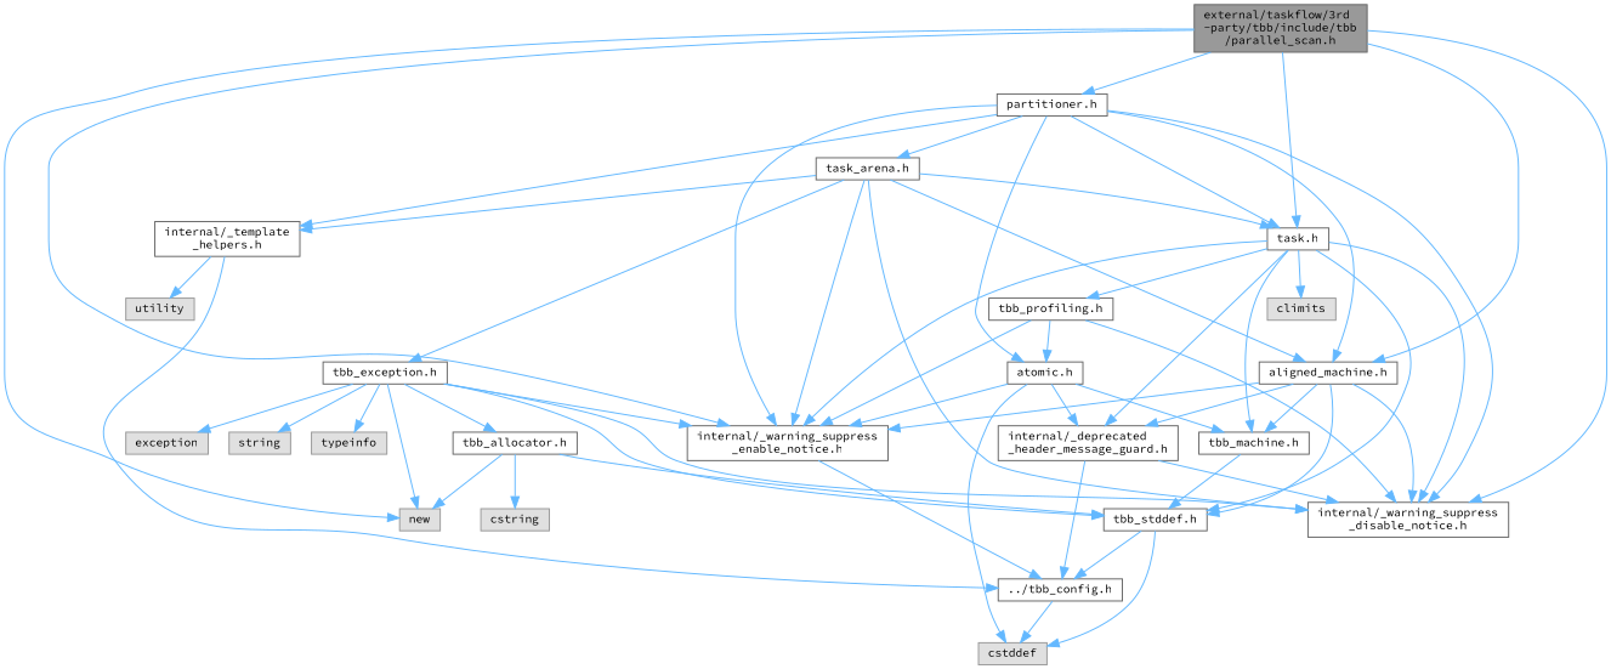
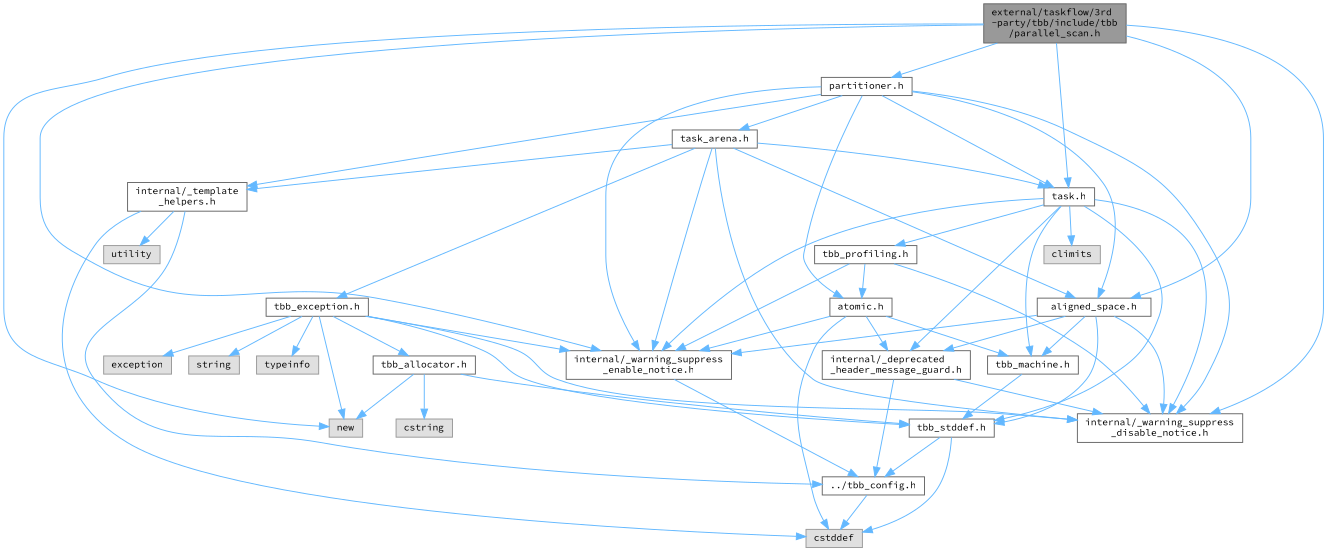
  digraph {
    fontname="Source Code Pro"
    node [color=grey40 fillcolor=white fontname="Source Code Pro" fontsize=10 shape=box style=filled]
    edge [color=steelblue1 fontname="Source Code Pro" fontsize=10 labelfontname=Helvetica labelfontsize=10 style=solid]
    n1 [color=gray40 fillcolor=grey60 fontcolor=black height=0.2 label="external/taskflow/3rd\l-party/tbb/include/tbb\l/parallel_scan.h" width=0.4]
    n2 [height=0.2 label="internal/_warning_suppress\l_enable_notice.h" width=0.4]
    n3 [height=0.2 label="task.h" width=0.4]
    n4 [height=0.2 label="internal/_warning_suppress\l_disable_notice.h" width=0.4]
-   n5 [height=0.2 label="aligned_machine.h" width=0.4]
+   n5 [height=0.2 label="aligned_space.h" width=0.4]
    n6 [color=grey60 fillcolor="#E0E0E0" height=0.2 label=new width=0.4]
    n7 [height=0.2 label="partitioner.h" width=0.4]
    n8 [height=0.2 label="../tbb_config.h" width=0.4]
    n9 [height=0.2 label="internal/_deprecated\l_header_message_guard.h" width=0.4]
    n10 [height=0.2 label="tbb_stddef.h" width=0.4]
    n11 [height=0.2 label="tbb_machine.h" width=0.4]
    n12 [height=0.2 label="tbb_profiling.h" width=0.4]
    n13 [color=grey60 fillcolor="#E0E0E0" height=0.2 label=climits width=0.4]
    n14 [height=0.2 label="atomic.h" width=0.4]
    n15 [height=0.2 label="task_arena.h" width=0.4]
    n16 [height=0.2 label="internal/_template\l_helpers.h" width=0.4]
    n17 [color=grey60 fillcolor="#E0E0E0" height=0.2 label=cstddef width=0.4]
    n18 [height=0.2 label="tbb_exception.h" width=0.4]
    n19 [color=grey60 fillcolor="#E0E0E0" height=0.2 label=utility width=0.4]
    n20 [color=grey60 fillcolor="#E0E0E0" height=0.2 label=exception width=0.4]
    n21 [color=grey60 fillcolor="#E0E0E0" height=0.2 label=string width=0.4]
    n22 [height=0.2 label="tbb_allocator.h" width=0.4]
    n23 [color=grey60 fillcolor="#E0E0E0" height=0.2 label=typeinfo width=0.4]
    n24 [color=grey60 fillcolor="#E0E0E0" height=0.2 label=cstring width=0.4]
    n1 -> n2
    n1 -> n3
    n1 -> n4
    n1 -> n5
    n1 -> n6
    n1 -> n7
    n2 -> n8
    n3 -> n2
    n3 -> n4
    n3 -> n9
    n3 -> n10
    n3 -> n11
    n3 -> n12
    n3 -> n13
    n5 -> n2
    n5 -> n4
    n5 -> n9
    n5 -> n10
    n5 -> n11
    n7 -> n2
    n7 -> n3
    n7 -> n4
    n7 -> n5
    n7 -> n14
    n7 -> n15
    n7 -> n16
    n8 -> n17
    n9 -> n4
    n9 -> n8
    n10 -> n8
    n10 -> n17
    n11 -> n10
    n12 -> n2
    n12 -> n4
    n12 -> n14
    n14 -> n2
    n14 -> n9
    n14 -> n11
    n14 -> n17
    n15 -> n2
    n15 -> n3
    n15 -> n4
    n15 -> n5
    n15 -> n16
    n15 -> n18
    n16 -> n8
+   n16 -> n17
    n16 -> n19
    n18 -> n2
    n18 -> n4
    n18 -> n6
    n18 -> n10
    n18 -> n20
    n18 -> n21
    n18 -> n22
    n18 -> n23
    n22 -> n6
    n22 -> n10
    n22 -> n24
  }
